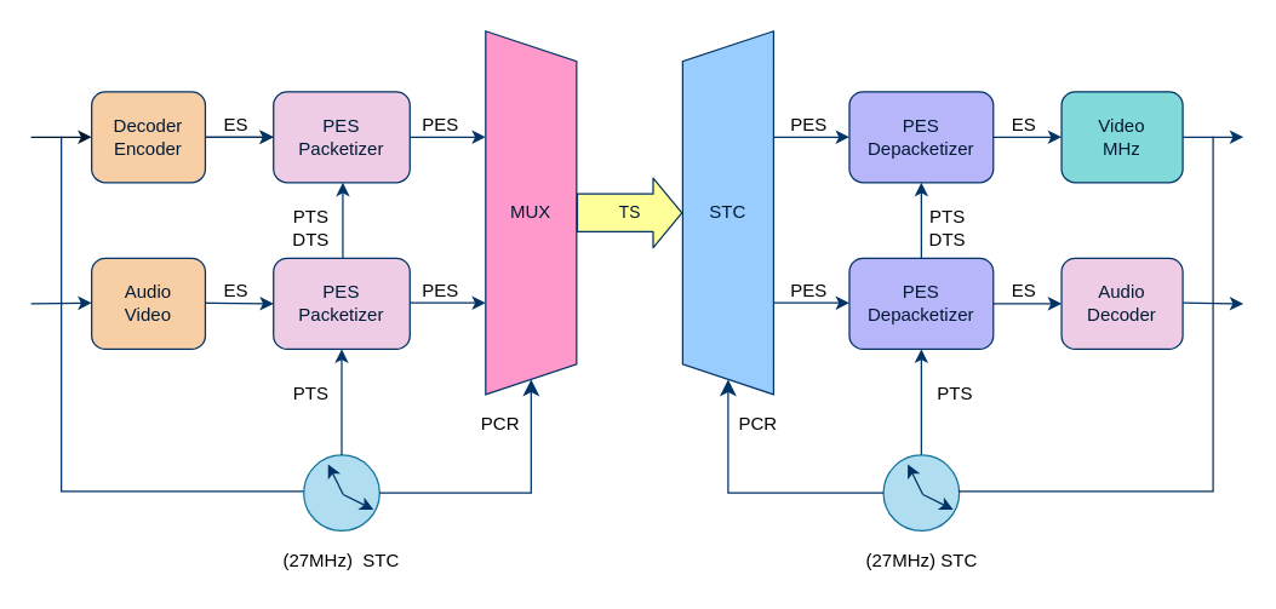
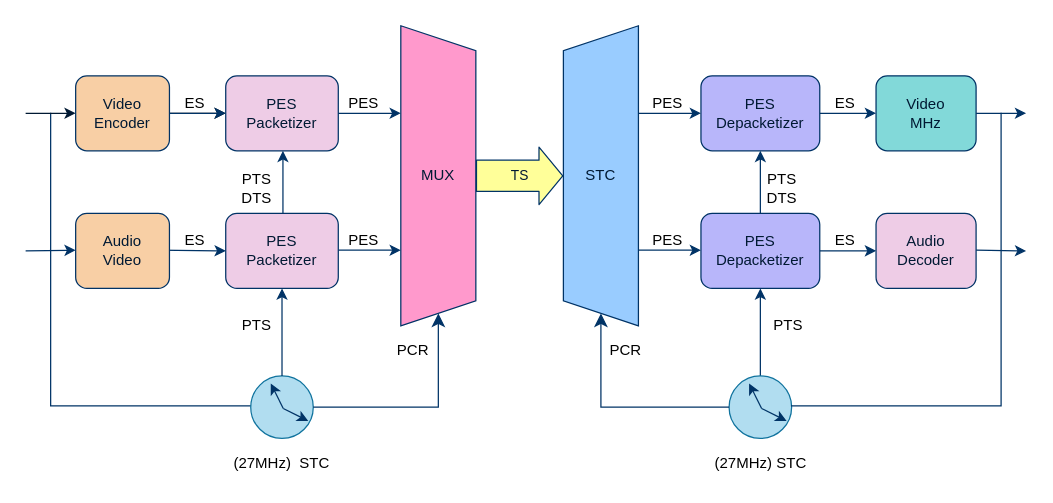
  <mxCell id="0" />
  <mxCell id="1" parent="0" />
  <mxCell id="2" value="" style="shape=partialRectangle;whiteSpace=wrap;html=1;bottom=0;right=0;fillColor=none;strokeColor=#003366;strokeWidth=1;direction=north;" parent="1" vertex="1"><mxGeometry x="40" y="90" width="171" height="234" as="geometry" /></mxCell>
  <mxCell id="3" value="" style="endArrow=classic;html=1;strokeColor=#001933;" parent="1" edge="1"><mxGeometry width="50" height="50" relative="1" as="geometry"><mxPoint x="20" y="90" as="sourcePoint" /><mxPoint x="60" y="90" as="targetPoint" /></mxGeometry></mxCell>
  <mxCell id="4" value="" style="endArrow=classic;html=1;labelBackgroundColor=#FFFFCC;fontColor=#001933;labelBorderColor=none;strokeColor=#003366;" parent="1" edge="1"><mxGeometry width="50" height="50" relative="1" as="geometry"><mxPoint x="20" y="200" as="sourcePoint" /><mxPoint x="60" y="199.5" as="targetPoint" /></mxGeometry></mxCell>
  <mxCell id="5" value="" style="endArrow=classic;html=1;strokeColor=#003366;" parent="1" edge="1"><mxGeometry width="50" height="50" relative="1" as="geometry"><mxPoint x="780" y="90" as="sourcePoint" /><mxPoint x="820" y="90" as="targetPoint" /></mxGeometry></mxCell>
  <mxCell id="6" value="" style="ellipse;whiteSpace=wrap;html=1;aspect=fixed;fillColor=#b1ddf0;strokeColor=#10739e;" parent="1" vertex="1"><mxGeometry x="200" y="300" width="50" height="50" as="geometry" /></mxCell>
  <mxCell id="7" value="" style="endArrow=classic;html=1;strokeColor=#003366;" parent="1" edge="1"><mxGeometry width="50" height="50" relative="1" as="geometry"><mxPoint x="780" y="199.5" as="sourcePoint" /><mxPoint x="820" y="200" as="targetPoint" /></mxGeometry></mxCell>
  <mxCell id="8" value="" style="endArrow=classic;html=1;" parent="1" edge="1"><mxGeometry width="50" height="50" relative="1" as="geometry"><mxPoint x="125" y="90" as="sourcePoint" /><mxPoint x="180" y="90" as="targetPoint" /></mxGeometry></mxCell>
  <mxCell id="9" value="" style="endArrow=classic;html=1;strokeColor=#003366;" parent="1" edge="1"><mxGeometry width="50" height="50" relative="1" as="geometry"><mxPoint x="125" y="199.5" as="sourcePoint" /><mxPoint x="180" y="200" as="targetPoint" /></mxGeometry></mxCell>
  <mxCell id="10" value="" style="endArrow=classic;html=1;strokeColor=#003366;exitX=1;exitY=0.5;exitDx=0;exitDy=0;" parent="1" source="29" edge="1"><mxGeometry width="50" height="50" relative="1" as="geometry"><mxPoint x="650" y="90" as="sourcePoint" /><mxPoint x="700" y="90" as="targetPoint" /></mxGeometry></mxCell>
  <mxCell id="11" value="" style="endArrow=classic;html=1;strokeColor=#003366;exitX=1;exitY=0.5;exitDx=0;exitDy=0;" parent="1" source="31" edge="1"><mxGeometry width="50" height="50" relative="1" as="geometry"><mxPoint x="650" y="200" as="sourcePoint" /><mxPoint x="700" y="200" as="targetPoint" /></mxGeometry></mxCell>
  <mxCell id="12" value="" style="endArrow=classic;html=1;entryX=0.5;entryY=1;entryDx=0;entryDy=0;exitX=0.5;exitY=0;exitDx=0;exitDy=0;strokeColor=#003366;" parent="1" source="31" target="29" edge="1"><mxGeometry width="50" height="50" relative="1" as="geometry"><mxPoint x="455" y="290" as="sourcePoint" /><mxPoint x="505" y="240" as="targetPoint" /></mxGeometry></mxCell>
  <mxCell id="13" value="" style="endArrow=classic;html=1;entryX=0.5;entryY=1;entryDx=0;entryDy=0;strokeColor=#003366;exitX=0.5;exitY=0;exitDx=0;exitDy=0;" parent="1" source="35" target="31" edge="1"><mxGeometry width="50" height="50" relative="1" as="geometry"><mxPoint x="608" y="370" as="sourcePoint" /><mxPoint x="615" y="230" as="targetPoint" /></mxGeometry></mxCell>
  <mxCell id="14" value="" style="endArrow=classic;html=1;entryX=0.5;entryY=1;entryDx=0;entryDy=0;exitX=0.5;exitY=0;exitDx=0;exitDy=0;strokeColor=#003366;" parent="1" edge="1"><mxGeometry width="50" height="50" relative="1" as="geometry"><mxPoint x="225.75" y="170" as="sourcePoint" /><mxPoint x="225.75" y="120" as="targetPoint" /></mxGeometry></mxCell>
  <mxCell id="15" value="" style="endArrow=classic;html=1;entryX=0.5;entryY=1;entryDx=0;entryDy=0;strokeColor=#003366;exitX=0.5;exitY=0;exitDx=0;exitDy=0;" parent="1" source="6" target="34" edge="1"><mxGeometry width="50" height="50" relative="1" as="geometry"><mxPoint x="226" y="370" as="sourcePoint" /><mxPoint x="225.75" y="230" as="targetPoint" /></mxGeometry></mxCell>
  <mxCell id="16" value="STC" style="shape=trapezoid;perimeter=trapezoidPerimeter;whiteSpace=wrap;html=1;fixedSize=1;direction=north;fontColor=#001933;strokeColor=#003366;fillColor=#99CCFF;" parent="1" vertex="1"><mxGeometry x="450" y="20" width="60" height="240" as="geometry" /></mxCell>
  <mxCell id="17" value="" style="edgeStyle=none;html=1;labelBackgroundColor=#FFFFCC;labelBorderColor=none;strokeColor=#003366;fontColor=#001933;" parent="1" source="18" target="19" edge="1"><mxGeometry relative="1" as="geometry" /></mxCell>
- <mxCell id="18" value="Decoder&lt;br&gt;Encoder" style="rounded=1;whiteSpace=wrap;html=1;fillColor=#F8CFA5;fontColor=#001933;labelBorderColor=none;strokeColor=#003366;" parent="1" vertex="1"><mxGeometry x="60" y="60" width="75" height="60" as="geometry" /></mxCell>
+ <mxCell id="18" value="Video&lt;br&gt;Encoder" style="rounded=1;whiteSpace=wrap;html=1;fillColor=#F8CFA5;fontColor=#001933;labelBorderColor=none;strokeColor=#003366;" parent="1" vertex="1"><mxGeometry x="60" y="60" width="75" height="60" as="geometry" /></mxCell>
  <mxCell id="19" value="PES&lt;br&gt;Packetizer" style="rounded=1;whiteSpace=wrap;html=1;fillColor=#EECCE6;fontColor=#001933;strokeColor=#003366;" parent="1" vertex="1"><mxGeometry x="180" y="60" width="90" height="60" as="geometry" /></mxCell>
  <mxCell id="20" value="" style="endArrow=classic;html=1;entryX=0;entryY=0.5;entryDx=0;entryDy=0;strokeColor=#003366;" parent="1" target="29" edge="1"><mxGeometry width="50" height="50" relative="1" as="geometry"><mxPoint x="510" y="90" as="sourcePoint" /><mxPoint x="560" y="40" as="targetPoint" /></mxGeometry></mxCell>
  <mxCell id="21" value="" style="endArrow=classic;html=1;entryX=0;entryY=0.5;entryDx=0;entryDy=0;strokeColor=#003366;" parent="1" edge="1"><mxGeometry width="50" height="50" relative="1" as="geometry"><mxPoint x="510" y="199.5" as="sourcePoint" /><mxPoint x="560" y="199.5" as="targetPoint" /></mxGeometry></mxCell>
  <mxCell id="22" value="MUX" style="shape=trapezoid;perimeter=trapezoidPerimeter;whiteSpace=wrap;html=1;fixedSize=1;direction=south;fillColor=#FF99CC;strokeColor=#003366;fontColor=#001933;" parent="1" vertex="1"><mxGeometry x="320" y="20" width="60" height="240" as="geometry" /></mxCell>
  <mxCell id="23" value="" style="endArrow=classic;html=1;entryX=0;entryY=0.5;entryDx=0;entryDy=0;strokeColor=#003366;" parent="1" edge="1"><mxGeometry width="50" height="50" relative="1" as="geometry"><mxPoint x="270" y="90" as="sourcePoint" /><mxPoint x="320" y="90" as="targetPoint" /></mxGeometry></mxCell>
  <mxCell id="24" value="" style="endArrow=classic;html=1;entryX=0;entryY=0.5;entryDx=0;entryDy=0;strokeColor=#003366;" parent="1" edge="1"><mxGeometry width="50" height="50" relative="1" as="geometry"><mxPoint x="270" y="199.5" as="sourcePoint" /><mxPoint x="320" y="199.5" as="targetPoint" /></mxGeometry></mxCell>
  <mxCell id="25" value="TS" style="shape=flexArrow;endArrow=classic;html=1;entryX=0.5;entryY=0;entryDx=0;entryDy=0;width=25;strokeColor=#003366;fontColor=#001933;labelBackgroundColor=none;fillColor=#FFFF99;" parent="1" target="16" edge="1"><mxGeometry width="50" height="50" relative="1" as="geometry"><mxPoint x="380" y="140" as="sourcePoint" /><mxPoint x="430" y="90" as="targetPoint" /></mxGeometry></mxCell>
  <mxCell id="26" value="PTS" style="text;html=1;strokeColor=none;fillColor=none;align=center;verticalAlign=middle;whiteSpace=wrap;overflow=hidden;fontColor=#000000;" parent="1" vertex="1"><mxGeometry x="190" y="240" width="30" height="40" as="geometry" /></mxCell>
  <mxCell id="27" value="(27MHz)&amp;nbsp; STC" style="text;html=1;strokeColor=none;fillColor=none;align=center;verticalAlign=middle;whiteSpace=wrap;overflow=hidden;fontColor=#000000;" parent="1" vertex="1"><mxGeometry x="180" y="360" width="90" height="20" as="geometry" /></mxCell>
  <mxCell id="28" value="PCR" style="text;html=1;strokeColor=none;fillColor=none;align=center;verticalAlign=middle;whiteSpace=wrap;overflow=hidden;fontColor=#000000;" parent="1" vertex="1"><mxGeometry x="470" y="270" width="60" height="20" as="geometry" /></mxCell>
  <mxCell id="29" value="PES&lt;br&gt;Depacketizer" style="rounded=1;whiteSpace=wrap;html=1;fillColor=#B8B6FA;strokeColor=#003366;fontColor=#001933;" parent="1" vertex="1"><mxGeometry x="560" y="60" width="95" height="60" as="geometry" /></mxCell>
  <mxCell id="30" value="Video&lt;br&gt;MHz" style="rounded=1;whiteSpace=wrap;html=1;fontColor=#001933;fillColor=#82D9D9;strokeColor=#003366;" parent="1" vertex="1"><mxGeometry x="700" y="60" width="80" height="60" as="geometry" /></mxCell>
  <mxCell id="31" value="PES&lt;br&gt;Depacketizer" style="rounded=1;whiteSpace=wrap;html=1;strokeColor=#003366;fontColor=#001933;fillColor=#B8B6FA;" parent="1" vertex="1"><mxGeometry x="560" y="170" width="95" height="60" as="geometry" /></mxCell>
  <mxCell id="32" value="Audio &lt;br&gt;Decoder" style="rounded=1;whiteSpace=wrap;html=1;strokeColor=#003366;fontColor=#001933;fillColor=#eecce6;" parent="1" vertex="1"><mxGeometry x="700" y="170" width="80" height="60" as="geometry" /></mxCell>
  <mxCell id="33" value="Audio &lt;br&gt;Video" style="rounded=1;whiteSpace=wrap;html=1;strokeColor=#003366;fontColor=#001933;fillColor=#F8CFA5;" parent="1" vertex="1"><mxGeometry x="60" y="170" width="75" height="60" as="geometry" /></mxCell>
  <mxCell id="34" value="PES&lt;br&gt;Packetizer" style="rounded=1;whiteSpace=wrap;html=1;strokeColor=#003366;fontColor=#001933;fillColor=#EECCE6;" parent="1" vertex="1"><mxGeometry x="180" y="170" width="90" height="60" as="geometry" /></mxCell>
  <mxCell id="35" value="" style="ellipse;whiteSpace=wrap;html=1;aspect=fixed;fillColor=#b1ddf0;strokeColor=#10739e;" parent="1" vertex="1"><mxGeometry x="582.5" y="300" width="50" height="50" as="geometry" /></mxCell>
  <mxCell id="36" value="" style="endArrow=classic;html=1;labelBackgroundColor=none;labelBorderColor=none;strokeColor=#003366;fontColor=#001933;" parent="1" edge="1"><mxGeometry width="50" height="50" relative="1" as="geometry"><mxPoint x="608.5" y="326" as="sourcePoint" /><mxPoint x="598.5" y="306" as="targetPoint" /></mxGeometry></mxCell>
  <mxCell id="37" value="" style="endArrow=classic;html=1;labelBackgroundColor=none;labelBorderColor=none;strokeColor=#003366;fontColor=#001933;" parent="1" edge="1"><mxGeometry width="50" height="50" relative="1" as="geometry"><mxPoint x="608.5" y="326" as="sourcePoint" /><mxPoint x="628.5" y="336" as="targetPoint" /></mxGeometry></mxCell>
  <mxCell id="38" value="PTS" style="text;html=1;strokeColor=none;fillColor=none;align=center;verticalAlign=middle;whiteSpace=wrap;overflow=hidden;fontColor=#000000;" parent="1" vertex="1"><mxGeometry x="610" y="250" width="40" height="20" as="geometry" /></mxCell>
  <mxCell id="39" value="PCR" style="text;html=1;strokeColor=none;fillColor=none;align=center;verticalAlign=middle;whiteSpace=wrap;overflow=hidden;fontColor=#000000;" parent="1" vertex="1"><mxGeometry x="310" y="270" width="40" height="20" as="geometry" /></mxCell>
  <mxCell id="40" value="(27MHz) STC" style="text;html=1;strokeColor=none;fillColor=none;align=center;verticalAlign=middle;whiteSpace=wrap;overflow=hidden;fontColor=#000000;" parent="1" vertex="1"><mxGeometry x="562.5" y="360" width="90" height="20" as="geometry" /></mxCell>
  <mxCell id="41" value="PTS&lt;br&gt;DTS" style="text;html=1;strokeColor=none;fillColor=none;align=center;verticalAlign=middle;whiteSpace=wrap;overflow=hidden;fontColor=#000000;" parent="1" vertex="1"><mxGeometry x="190" y="130" width="30" height="40" as="geometry" /></mxCell>
  <mxCell id="42" value="PTS&lt;br&gt;DTS" style="text;html=1;strokeColor=none;fillColor=none;align=center;verticalAlign=middle;whiteSpace=wrap;overflow=hidden;fontColor=#000000;" parent="1" vertex="1"><mxGeometry x="610" y="130" width="30" height="40" as="geometry" /></mxCell>
  <mxCell id="43" value="" style="edgeStyle=segmentEdgeStyle;endArrow=classic;html=1;curved=0;rounded=0;endSize=8;startSize=8;exitX=1;exitY=0.5;exitDx=0;exitDy=0;strokeColor=#003366;entryX=1;entryY=0.5;entryDx=0;entryDy=0;" parent="1" source="6" target="22" edge="1"><mxGeometry width="50" height="50" relative="1" as="geometry"><mxPoint x="300" y="330" as="sourcePoint" /><mxPoint x="350" y="280" as="targetPoint" /></mxGeometry></mxCell>
  <mxCell id="44" value="" style="edgeStyle=segmentEdgeStyle;endArrow=classic;html=1;curved=0;rounded=0;endSize=8;startSize=8;exitX=0;exitY=0.5;exitDx=0;exitDy=0;strokeColor=#003366;entryX=1;entryY=0.5;entryDx=0;entryDy=0;" parent="1" source="35" edge="1"><mxGeometry width="50" height="50" relative="1" as="geometry"><mxPoint x="379.8" y="331.25" as="sourcePoint" /><mxPoint x="480" y="250" as="targetPoint" /></mxGeometry></mxCell>
  <mxCell id="45" value="" style="endArrow=classic;html=1;labelBackgroundColor=none;labelBorderColor=none;strokeColor=#003366;fontColor=#001933;" parent="1" edge="1"><mxGeometry width="50" height="50" relative="1" as="geometry"><mxPoint x="226" y="326" as="sourcePoint" /><mxPoint x="216" y="306" as="targetPoint" /></mxGeometry></mxCell>
  <mxCell id="46" value="" style="endArrow=classic;html=1;labelBackgroundColor=none;labelBorderColor=none;strokeColor=#003366;fontColor=#001933;" parent="1" edge="1"><mxGeometry width="50" height="50" relative="1" as="geometry"><mxPoint x="226" y="326" as="sourcePoint" /><mxPoint x="246" y="336" as="targetPoint" /></mxGeometry></mxCell>
  <mxCell id="47" value="" style="shape=partialRectangle;whiteSpace=wrap;html=1;bottom=0;right=0;fillColor=none;strokeColor=#003366;strokeWidth=1;direction=west;" parent="1" vertex="1"><mxGeometry x="632.5" y="90" width="167.5" height="234" as="geometry" /></mxCell>
  <mxCell id="48" value="&lt;font color=&quot;#000000&quot;&gt;ES&lt;/font&gt;" style="text;html=1;align=center;verticalAlign=middle;resizable=0;points=[];autosize=1;strokeColor=none;fillColor=none;labelPosition=center;verticalLabelPosition=middle;" vertex="1" parent="1"><mxGeometry x="135" y="67" width="40" height="30" as="geometry" /></mxCell>
  <mxCell id="49" value="&lt;font color=&quot;#000000&quot;&gt;ES&lt;/font&gt;" style="text;html=1;align=center;verticalAlign=middle;resizable=0;points=[];autosize=1;strokeColor=none;fillColor=none;labelPosition=center;verticalLabelPosition=middle;" vertex="1" parent="1"><mxGeometry x="135" y="177" width="40" height="30" as="geometry" /></mxCell>
  <mxCell id="50" value="&lt;font color=&quot;#000000&quot;&gt;PES&lt;/font&gt;" style="text;html=1;align=center;verticalAlign=middle;resizable=0;points=[];autosize=1;strokeColor=none;fillColor=none;labelPosition=center;verticalLabelPosition=middle;" vertex="1" parent="1"><mxGeometry x="265" y="67" width="50" height="30" as="geometry" /></mxCell>
  <mxCell id="51" value="&lt;font color=&quot;#000000&quot;&gt;PES&lt;/font&gt;" style="text;html=1;align=center;verticalAlign=middle;resizable=0;points=[];autosize=1;strokeColor=none;fillColor=none;labelPosition=center;verticalLabelPosition=middle;" vertex="1" parent="1"><mxGeometry x="265" y="177" width="50" height="30" as="geometry" /></mxCell>
  <mxCell id="52" value="&lt;font color=&quot;#000000&quot;&gt;PES&lt;/font&gt;" style="text;html=1;align=center;verticalAlign=middle;resizable=0;points=[];autosize=1;strokeColor=none;fillColor=none;labelPosition=center;verticalLabelPosition=middle;" vertex="1" parent="1"><mxGeometry x="508" y="67" width="50" height="30" as="geometry" /></mxCell>
  <mxCell id="53" value="&lt;font color=&quot;#000000&quot;&gt;PES&lt;/font&gt;" style="text;html=1;align=center;verticalAlign=middle;resizable=0;points=[];autosize=1;strokeColor=none;fillColor=none;labelPosition=center;verticalLabelPosition=middle;" vertex="1" parent="1"><mxGeometry x="508" y="177" width="50" height="30" as="geometry" /></mxCell>
  <mxCell id="54" value="&lt;font color=&quot;#000000&quot;&gt;ES&lt;/font&gt;" style="text;html=1;align=center;verticalAlign=middle;resizable=0;points=[];autosize=1;strokeColor=none;fillColor=none;labelPosition=center;verticalLabelPosition=middle;" vertex="1" parent="1"><mxGeometry x="655" y="67" width="40" height="30" as="geometry" /></mxCell>
  <mxCell id="55" value="&lt;font color=&quot;#000000&quot;&gt;ES&lt;/font&gt;" style="text;html=1;align=center;verticalAlign=middle;resizable=0;points=[];autosize=1;strokeColor=none;fillColor=none;labelPosition=center;verticalLabelPosition=middle;" vertex="1" parent="1"><mxGeometry x="655" y="177" width="40" height="30" as="geometry" /></mxCell>
